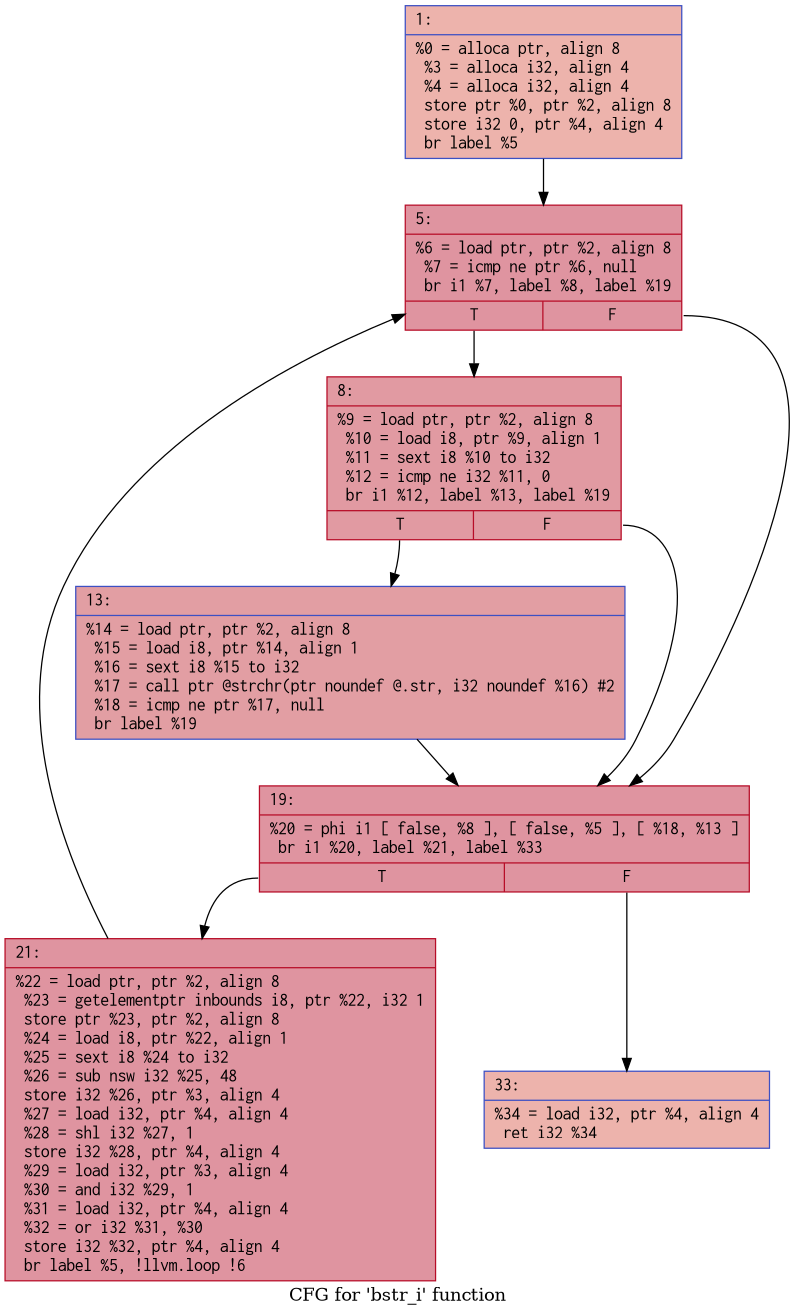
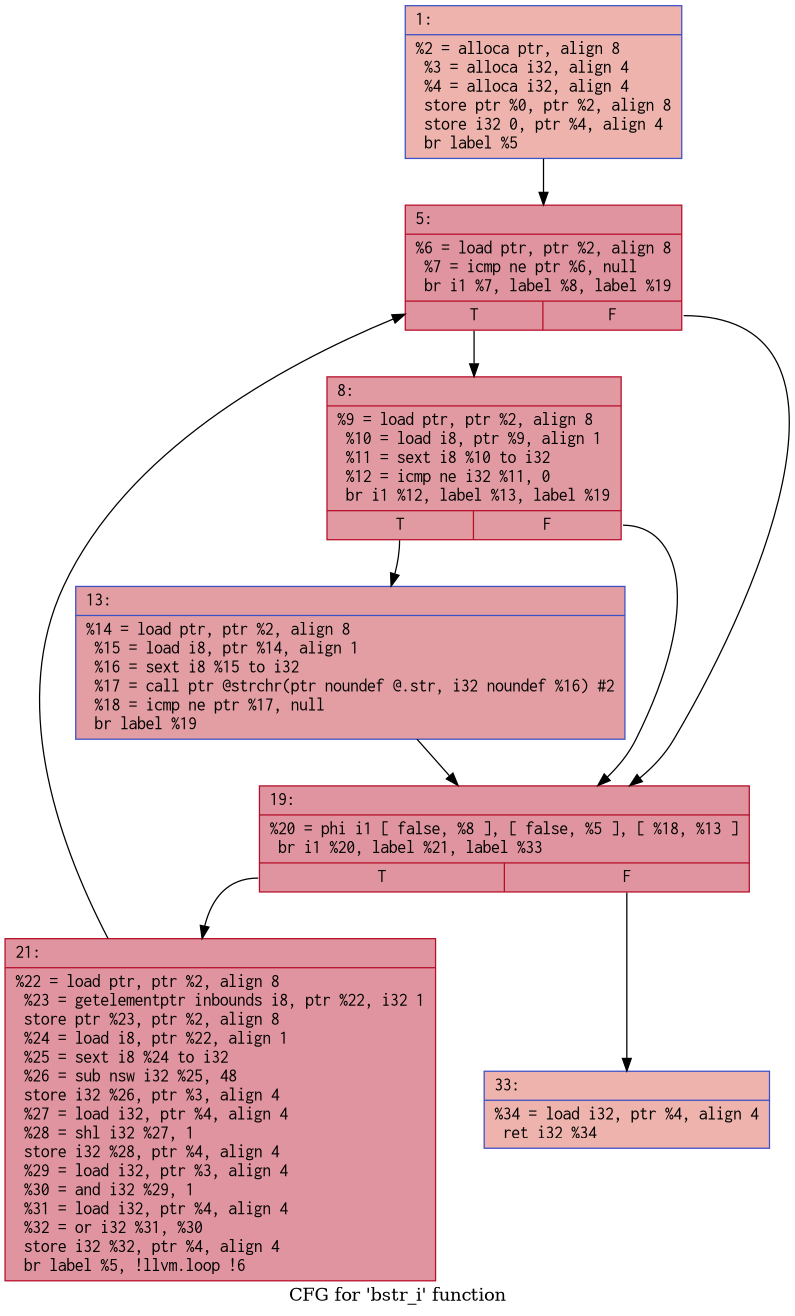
  digraph {
    label="CFG for 'bstr_i' function"
    node [color="#b70d28ff" fillcolor="#b70d2870" fontname=Courier shape=record style=filled]
-   n1 [color="#3d50c3ff" fillcolor="#d6524470" label="{1:\l|  %0 = alloca ptr, align 8\l  %3 = alloca i32, align 4\l  %4 = alloca i32, align 4\l  store ptr %0, ptr %2, align 8\l  store i32 0, ptr %4, align 4\l  br label %5\l}"]
+   n1 [color="#3d50c3ff" fillcolor="#d6524470" label="{1:\l|  %2 = alloca ptr, align 8\l  %3 = alloca i32, align 4\l  %4 = alloca i32, align 4\l  store ptr %0, ptr %2, align 8\l  store i32 0, ptr %4, align 4\l  br label %5\l}"]
    n2 [label="{5:\l|  %6 = load ptr, ptr %2, align 8\l  %7 = icmp ne ptr %6, null\l  br i1 %7, label %8, label %19\l|{<s0>T|<s1>F}}"]
    n3 [fillcolor="#bb1b2c70" label="{8:\l|  %9 = load ptr, ptr %2, align 8\l  %10 = load i8, ptr %9, align 1\l  %11 = sext i8 %10 to i32\l  %12 = icmp ne i32 %11, 0\l  br i1 %12, label %13, label %19\l|{<s0>T|<s1>F}}"]
    n4 [label="{19:\l|  %20 = phi i1 [ false, %8 ], [ false, %5 ], [ %18, %13 ]\l  br i1 %20, label %21, label %33\l|{<s0>T|<s1>F}}"]
    n5 [color="#3d50c3ff" fillcolor="#be242e70" label="{13:\l|  %14 = load ptr, ptr %2, align 8\l  %15 = load i8, ptr %14, align 1\l  %16 = sext i8 %15 to i32\l  %17 = call ptr @strchr(ptr noundef @.str, i32 noundef %16) #2\l  %18 = icmp ne ptr %17, null\l  br label %19\l}"]
    n6 [label="{21:\l|  %22 = load ptr, ptr %2, align 8\l  %23 = getelementptr inbounds i8, ptr %22, i32 1\l  store ptr %23, ptr %2, align 8\l  %24 = load i8, ptr %22, align 1\l  %25 = sext i8 %24 to i32\l  %26 = sub nsw i32 %25, 48\l  store i32 %26, ptr %3, align 4\l  %27 = load i32, ptr %4, align 4\l  %28 = shl i32 %27, 1\l  store i32 %28, ptr %4, align 4\l  %29 = load i32, ptr %3, align 4\l  %30 = and i32 %29, 1\l  %31 = load i32, ptr %4, align 4\l  %32 = or i32 %31, %30\l  store i32 %32, ptr %4, align 4\l  br label %5, !llvm.loop !6\l}"]
    n7 [color="#3d50c3ff" fillcolor="#d6524470" label="{33:\l|  %34 = load i32, ptr %4, align 4\l  ret i32 %34\l}"]
    n1 -> n2
    n2 -> n3 [tailport=s0]
    n2 -> n4 [tailport=s1]
    n3 -> n4 [tailport=s1]
    n3 -> n5 [tailport=s0]
    n4 -> n6 [tailport=s0]
    n4 -> n7 [tailport=s1]
    n5 -> n4
    n6 -> n2
  }
